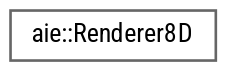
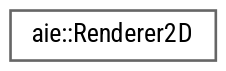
  digraph {
    rankdir=TB
    fontname="Roboto Condensed"
-   n1 [color=grey40 fillcolor=white fontname="Roboto Condensed" fontsize=10 height=0.2 label="aie::Renderer8D" shape=box style=filled width=0.4]
+   n1 [color=grey40 fillcolor=white fontname="Roboto Condensed" fontsize=10 height=0.2 label="aie::Renderer2D" shape=box style=filled width=0.4]
  }
